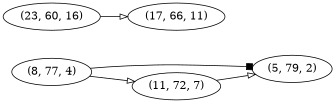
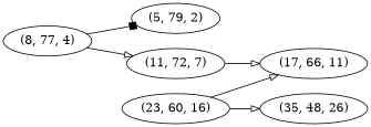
  digraph {
    rankdir=LR
    edge [arrowhead=onormal]
    "(8, 77, 4)"
    "(5, 79, 2)"
    "(11, 72, 7)"
    "(17, 66, 11)"
    "(23, 60, 16)"
+   "(35, 48, 26)"
    "(8, 77, 4)" -> "(5, 79, 2)" [arrowhead=box]
    "(8, 77, 4)" -> "(11, 72, 7)"
-   "(11, 72, 7)" -> "(5, 79, 2)"
+   "(11, 72, 7)" -> "(17, 66, 11)"
    "(23, 60, 16)" -> "(17, 66, 11)"
+   "(23, 60, 16)" -> "(35, 48, 26)"
  }
